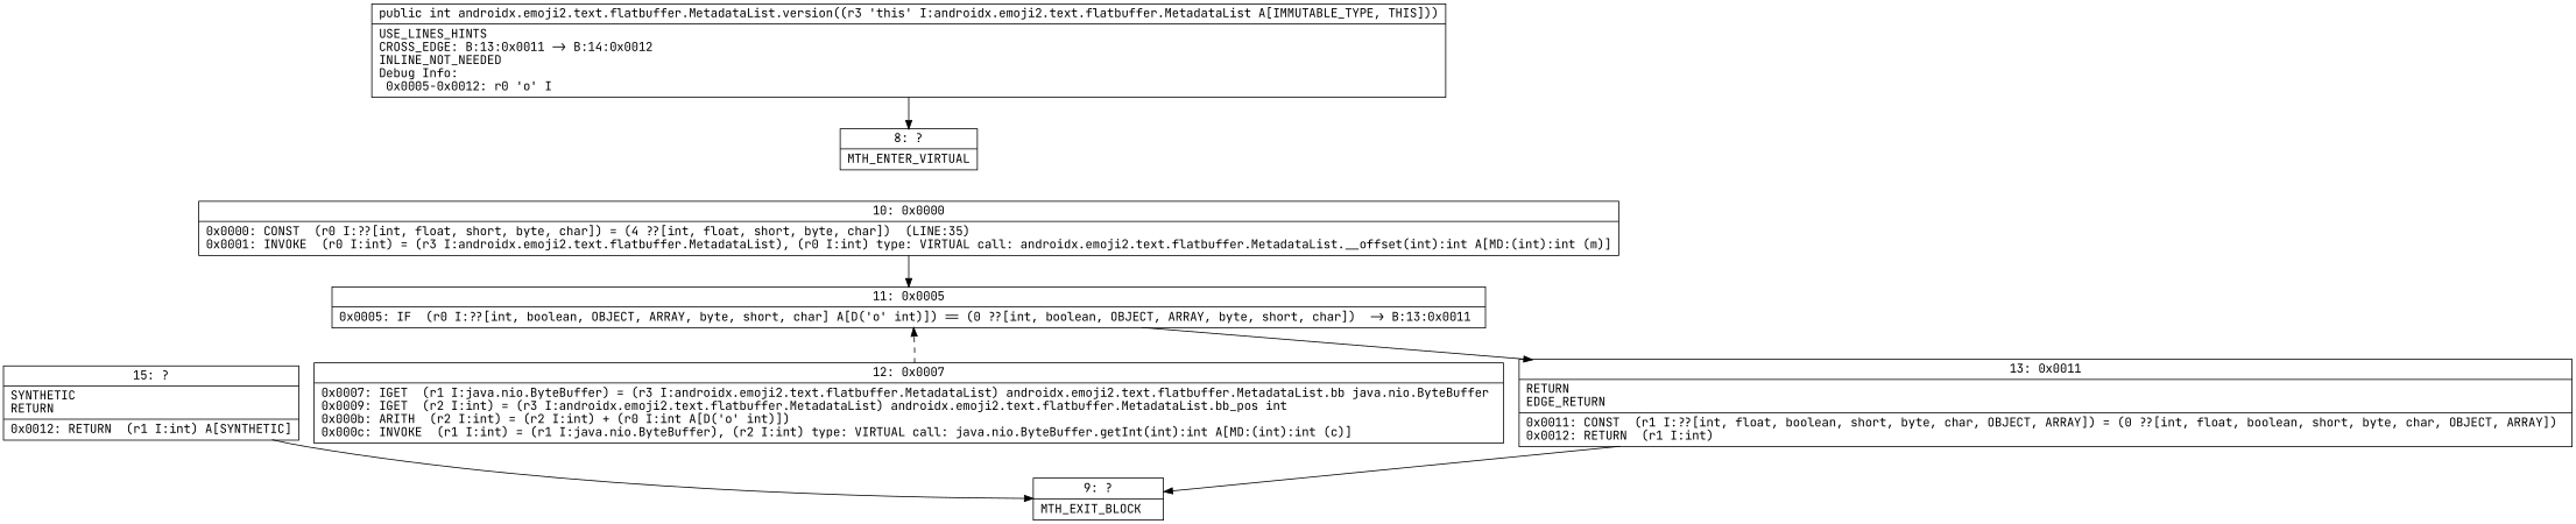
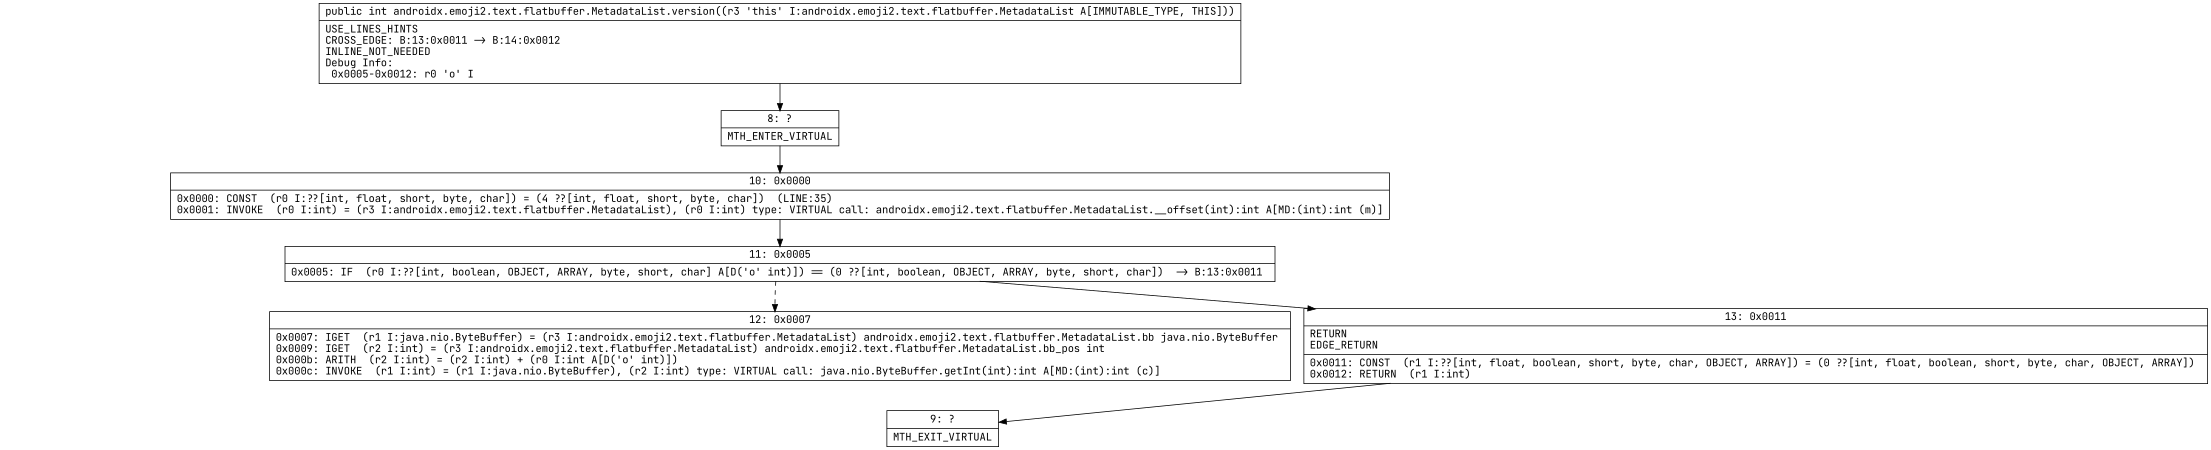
  digraph {
    fontname="JetBrains Mono"
    node [fontname="JetBrains Mono" shape=record]
    edge [fontname="JetBrains Mono"]
    n1 [label="{8\:\ ?|MTH_ENTER_VIRTUAL\l}"]
    n2 [label="{10\:\ 0x0000|0x0000: CONST  (r0 I:??[int, float, short, byte, char]) = (4 ??[int, float, short, byte, char])  (LINE:35)\l0x0001: INVOKE  (r0 I:int) = (r3 I:androidx.emoji2.text.flatbuffer.MetadataList), (r0 I:int) type: VIRTUAL call: androidx.emoji2.text.flatbuffer.MetadataList.__offset(int):int A[MD:(int):int (m)]\l}"]
    n3 [label="{11\:\ 0x0005|0x0005: IF  (r0 I:??[int, boolean, OBJECT, ARRAY, byte, short, char] A[D('o' int)]) == (0 ??[int, boolean, OBJECT, ARRAY, byte, short, char])  \-\> B:13:0x0011 \l}"]
    n4 [label="{12\:\ 0x0007|0x0007: IGET  (r1 I:java.nio.ByteBuffer) = (r3 I:androidx.emoji2.text.flatbuffer.MetadataList) androidx.emoji2.text.flatbuffer.MetadataList.bb java.nio.ByteBuffer \l0x0009: IGET  (r2 I:int) = (r3 I:androidx.emoji2.text.flatbuffer.MetadataList) androidx.emoji2.text.flatbuffer.MetadataList.bb_pos int \l0x000b: ARITH  (r2 I:int) = (r2 I:int) + (r0 I:int A[D('o' int)]) \l0x000c: INVOKE  (r1 I:int) = (r1 I:java.nio.ByteBuffer), (r2 I:int) type: VIRTUAL call: java.nio.ByteBuffer.getInt(int):int A[MD:(int):int (c)]\l}"]
    n5 [label="{13\:\ 0x0011|RETURN\lEDGE_RETURN\l|0x0011: CONST  (r1 I:??[int, float, boolean, short, byte, char, OBJECT, ARRAY]) = (0 ??[int, float, boolean, short, byte, char, OBJECT, ARRAY]) \l0x0012: RETURN  (r1 I:int) \l}"]
-   n6 [label="{9\:\ ?|MTH_EXIT_BLOCK\l}"]
-   n7 [label="{15\:\ ?|SYNTHETIC\lRETURN\l|0x0012: RETURN  (r1 I:int) A[SYNTHETIC]\l}"]
+   n6 [label="{9\:\ ?|MTH_EXIT_VIRTUAL\l}"]
    n8 [label="{public int androidx.emoji2.text.flatbuffer.MetadataList.version((r3 'this' I:androidx.emoji2.text.flatbuffer.MetadataList A[IMMUTABLE_TYPE, THIS]))  | USE_LINES_HINTS\lCROSS_EDGE: B:13:0x0011 \-\> B:14:0x0012\lINLINE_NOT_NEEDED\lDebug Info:\l  0x0005\-0x0012: r0 'o' I\l}"]
+   n1 -> n2
    n2 -> n3
-   n4 -> n3 [style=dashed]
+   n3 -> n4 [style=dashed]
    n3 -> n5
    n5 -> n6
-   n7 -> n6
    n8 -> n1
  }
